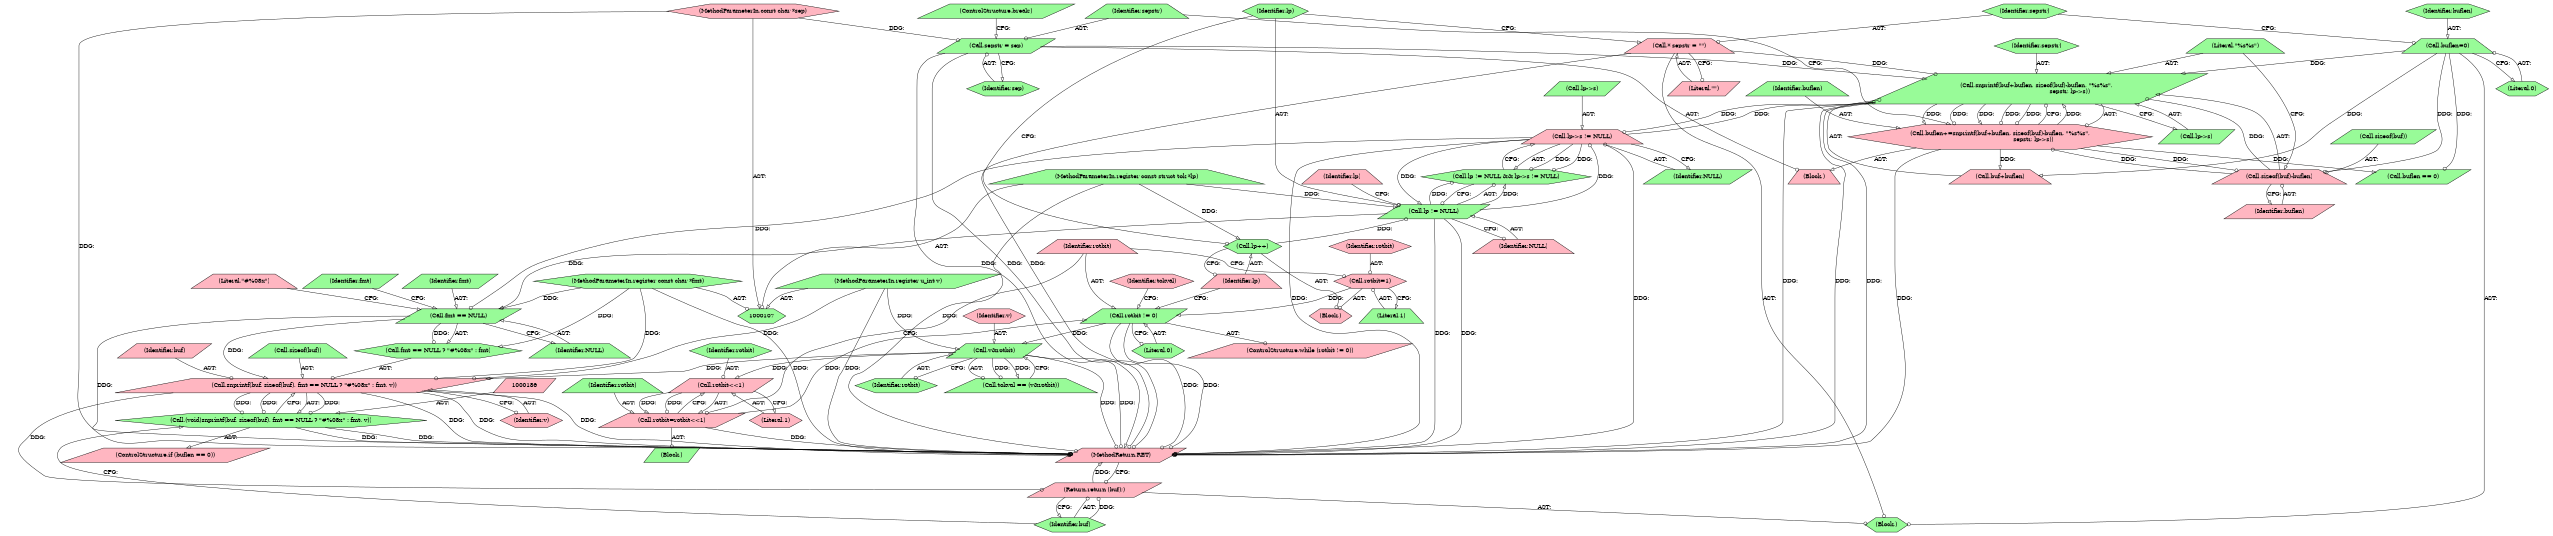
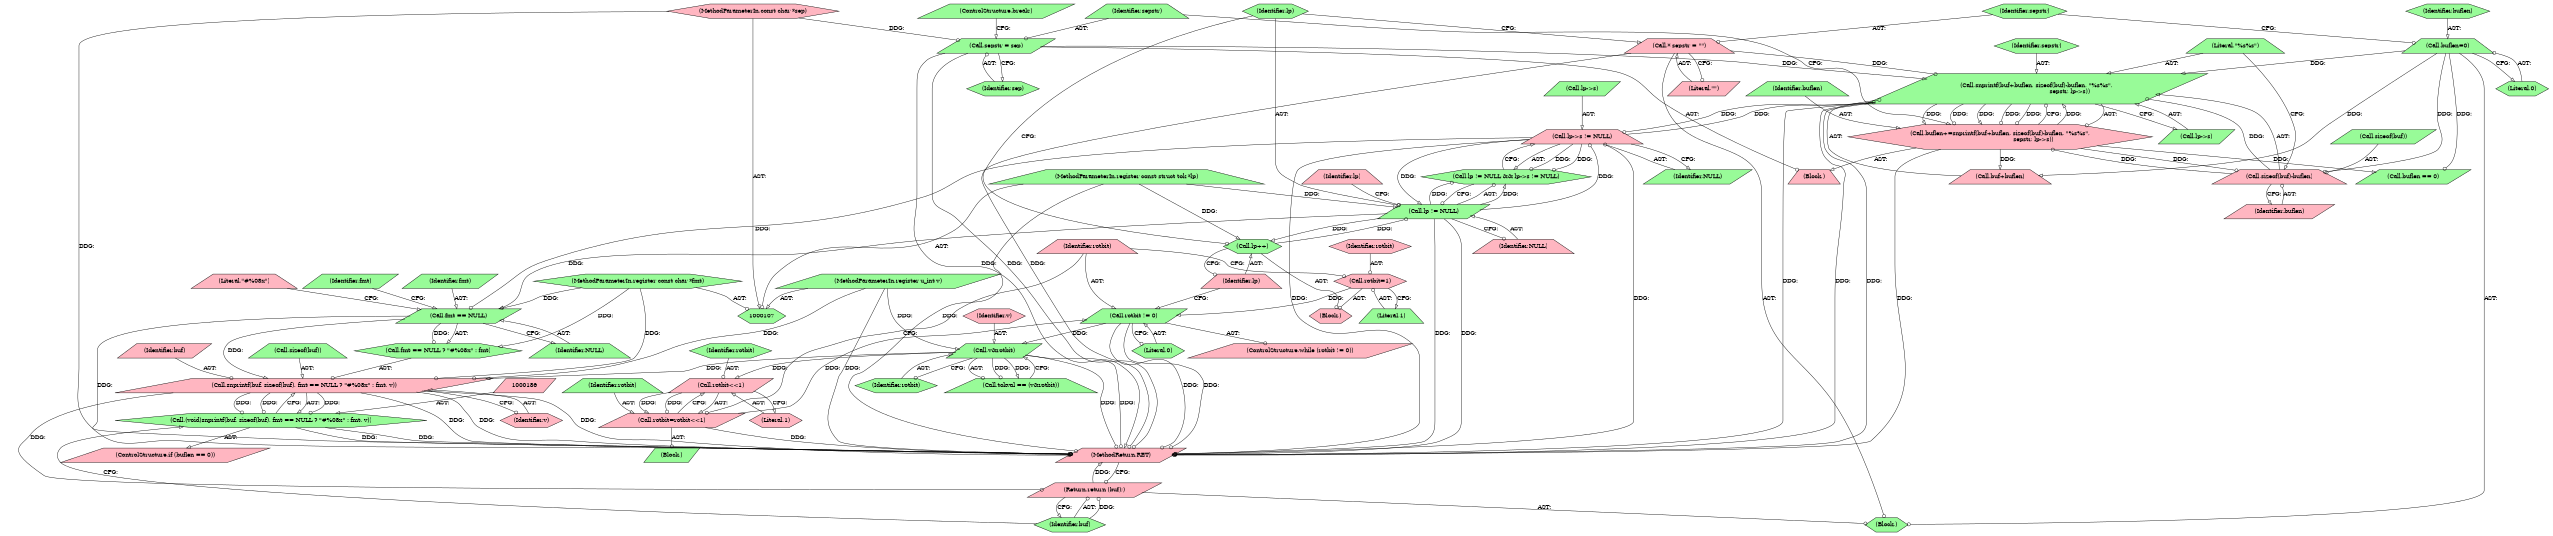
  digraph {
    node [fillcolor=palegreen shape=parallelogram style=filled]
    edge [arrowhead=odot]
    n1 [fillcolor=lightpink label="(Call,snprintf(buf, sizeof(buf), fmt == NULL ? \"#%08x\" : fmt, v))"]
    n2 [label="(Call,(void)snprintf(buf, sizeof(buf), fmt == NULL ? \"#%08x\" : fmt, v))" shape=hexagon]
    n3 [fillcolor=lightpink label="(Return,return (buf);)"]
    n4 [fillcolor=lightpink label="(MethodReturn,RET)"]
    n5 [fillcolor=lightpink label="(Identifier,v)" shape=hexagon]
    n6 [fillcolor=lightpink label="(ControlStructure,if (buflen == 0))"]
    n7 [label="(Block,)" shape=hexagon]
    n8 [label="(Identifier,buf)" shape=hexagon]
    n9 [label="(Call,fmt == NULL)"]
    n10 [label="(Call,fmt == NULL ? \"#%08x\" : fmt)" shape=hexagon]
    n11 [label="(Identifier,NULL)" shape=trapezium]
    n12 [label="(MethodParameterIn,register const char *fmt)" shape=hexagon]
    1000107 [shape=hexagon]
    n14 [fillcolor=lightpink label="(Call,lp->s != NULL)" shape=trapezium]
    n15 [label="(Call,snprintf(buf+buflen, sizeof(buf)-buflen, \"%s%s\",\n                                     sepstr, lp->s))"]
    n16 [label="(Call,lp != NULL)"]
    n17 [label="(Identifier,NULL)"]
    n18 [label="(Call,lp != NULL && lp->s != NULL)" shape=hexagon]
    n19 [fillcolor=lightpink label="(Call,buflen+=snprintf(buf+buflen, sizeof(buf)-buflen, \"%s%s\",\n                                     sepstr, lp->s))" shape=hexagon]
    n20 [label="(Call,lp->s)"]
    n21 [label="(Call,lp++)" shape=hexagon]
    n22 [fillcolor=lightpink label="(Identifier,NULL)" shape=trapezium]
    n23 [fillcolor=lightpink label="(Call,sizeof(buf)-buflen)" shape=trapezium]
    n24 [fillcolor=lightpink label="(Block,)" shape=trapezium]
    n25 [label="(Call,buflen == 0)"]
    n26 [fillcolor=lightpink label="(Call,buf+buflen)" shape=trapezium]
    n27 [fillcolor=lightpink label="(Identifier,buflen)"]
    n28 [label="(Call,buflen=0)" shape=trapezium]
    n29 [label="(Literal,0)" shape=hexagon]
    n30 [fillcolor=lightpink label="(Call,* sepstr = \"\")" shape=trapezium]
    n31 [fillcolor=lightpink label="(Literal,\"\")"]
    n32 [label="(Call,sepstr = sep)"]
    n33 [label="(Identifier,sep)" shape=hexagon]
    n34 [fillcolor=lightpink label="(MethodParameterIn,const char *sep)" shape=hexagon]
    n35 [fillcolor=lightpink label="(Identifier,lp)" shape=trapezium]
    n36 [fillcolor=lightpink label="(Block,)" shape=hexagon]
    n37 [label="(Call,rotbit != 0)"]
    n38 [label="(MethodParameterIn,register const struct tok *lp)" shape=trapezium]
    n39 [label="(Call,v&rotbit)"]
    n40 [fillcolor=lightpink label="(Call,rotbit<<1)"]
    n41 [label="(Identifier,rotbit)" shape=hexagon]
    n42 [label="(Call,tokval == (v&rotbit))" shape=trapezium]
    n43 [fillcolor=lightpink label="(Call,rotbit=rotbit<<1)"]
    n44 [fillcolor=lightpink label="(Literal,1)" shape=hexagon]
    n45 [label="(MethodParameterIn,register u_int v)"]
    n46 [fillcolor=lightpink label="(ControlStructure,while (rotbit != 0))"]
    n47 [label="(Literal,0)" shape=hexagon]
    n48 [fillcolor=lightpink label="(Call,rotbit=1)" shape=hexagon]
    n49 [label="(Literal,1)" shape=trapezium]
    n50 [label="(Block,)"]
    n51 [label="(Identifier,sepstr)" shape=hexagon]
-   n52 [fillcolor=lightpink label="(Identifier,tokval)" shape=hexagon]
    n53 [fillcolor=lightpink label="(Identifier,rotbit)" shape=hexagon]
    n54 [label="(Call,sizeof(buf))"]
    n55 [label="(Identifier,buflen)" shape=hexagon]
    n56 [label="(Identifier,rotbit)" shape=trapezium]
    n57 [label="(Identifier,sepstr)" shape=hexagon]
    n58 [label="(Identifier,rotbit)" shape=hexagon]
    n59 [fillcolor=lightpink label="(Identifier,lp)" shape=trapezium]
    n60 [label="(Call,lp->s)"]
    n61 [label="(Literal,\"%s%s\")" shape=trapezium]
    n62 [label="(Identifier,sepstr)" shape=trapezium]
    n63 [label="(Identifier,fmt)"]
    n64 [label="(Identifier,buflen)" shape=trapezium]
    n65 [label="(Call,sizeof(buf))" shape=trapezium]
    n66 [label="(ControlStructure,break;)"]
    n67 [fillcolor=lightpink label="(Literal,\"#%08x\")" shape=trapezium]
    n68 [fillcolor=lightpink label="(Identifier,rotbit)" shape=trapezium]
    n69 [fillcolor=lightpink label="(Identifier,v)" shape=hexagon]
    n70 [label="(Identifier,fmt)"]
    n71 [label="(Identifier,lp)" shape=hexagon]
    n72 [fillcolor=lightpink label="(Identifier,buf)"]
    1000186 [fillcolor=lightpink]
    n1 -> n2 [arrowhead=onormal label="AST: "]
    n1 -> n2 [label="DDG: "]
    n1 -> n2 [label="DDG: "]
    n1 -> n2 [label="DDG: "]
    n1 -> n3 [label="DDG: "]
    n1 -> n4 [label="DDG: "]
    n1 -> n4 [label="DDG: "]
    n1 -> n4 [label="DDG: "]
    n1 -> n5 [label="CFG: "]
    n2 -> n1 [arrowhead=onormal label="CFG: "]
    n2 -> n4 [arrowhead=onormal label="DDG: "]
    n2 -> n4 [label="DDG: "]
    n2 -> n6 [arrowhead=onormal label="AST: "]
    n3 -> n4 [arrowhead=onormal label="DDG: "]
    n3 -> n7 [label="AST: "]
    n3 -> n8 [arrowhead=onormal label="CFG: "]
    n4 -> n3 [label="CFG: "]
    n5 -> n1 [arrowhead=onormal label="AST: "]
    n8 -> n2 [arrowhead=onormal label="CFG: "]
    n8 -> n3 [label="AST: "]
    n8 -> n3 [label="DDG: "]
    n9 -> n1 [arrowhead=onormal label="DDG: "]
    n9 -> n4 [arrowhead=onormal label="DDG: "]
    n9 -> n10 [arrowhead=onormal label="AST: "]
    n9 -> n10 [label="DDG: "]
    n9 -> n11 [arrowhead=onormal label="CFG: "]
    n10 -> n1 [label="AST: "]
    n11 -> n9 [arrowhead=onormal label="AST: "]
    n12 -> n1 [label="DDG: "]
-   n12 -> n4 [label="DDG: "]
    n12 -> n9 [arrowhead=onormal label="DDG: "]
    n12 -> n10 [arrowhead=onormal label="DDG: "]
    n12 -> 1000107 [label="AST: "]
    n14 -> n4 [label="DDG: "]
    n14 -> n4 [label="DDG: "]
    n14 -> n9 [label="DDG: "]
    n14 -> n15 [label="DDG: "]
    n14 -> n16 [arrowhead=onormal label="DDG: "]
    n14 -> n17 [arrowhead=onormal label="CFG: "]
    n14 -> n18 [arrowhead=onormal label="AST: "]
    n14 -> n18 [label="DDG: "]
    n14 -> n18 [label="DDG: "]
    n15 -> n4 [label="DDG: "]
    n15 -> n4 [arrowhead=onormal label="DDG: "]
    n15 -> n4 [arrowhead=onormal label="DDG: "]
    n15 -> n14 [label="DDG: "]
    n15 -> n19 [label="AST: "]
    n15 -> n19 [arrowhead=onormal label="DDG: "]
    n15 -> n19 [label="DDG: "]
    n15 -> n19 [arrowhead=onormal label="DDG: "]
    n15 -> n19 [label="DDG: "]
    n15 -> n19 [label="DDG: "]
    n15 -> n20 [arrowhead=onormal label="CFG: "]
    n16 -> n4 [arrowhead=onormal label="DDG: "]
    n16 -> n4 [label="DDG: "]
    n16 -> n9 [arrowhead=onormal label="DDG: "]
    n16 -> n14 [label="DDG: "]
    n16 -> n18 [label="AST: "]
    n16 -> n18 [arrowhead=onormal label="DDG: "]
    n16 -> n18 [label="DDG: "]
+   n16 -> n21 [arrowhead=onormal label="DDG: "]
    n16 -> n22 [label="CFG: "]
    n17 -> n14 [label="AST: "]
    n18 -> n14 [arrowhead=onormal label="CFG: "]
    n18 -> n16 [label="CFG: "]
    n19 -> n4 [label="DDG: "]
    n19 -> n15 [label="CFG: "]
    n19 -> n15 [arrowhead=onormal label="DDG: "]
    n19 -> n23 [label="DDG: "]
    n19 -> n24 [arrowhead=onormal label="AST: "]
    n19 -> n25 [arrowhead=onormal label="DDG: "]
    n19 -> n26 [arrowhead=onormal label="DDG: "]
    n20 -> n15 [arrowhead=onormal label="AST: "]
    n21 -> n16 [label="DDG: "]
    n21 -> n35 [label="CFG: "]
    n21 -> n36 [label="AST: "]
    n22 -> n16 [arrowhead=onormal label="AST: "]
    n23 -> n15 [arrowhead=onormal label="AST: "]
    n23 -> n15 [label="DDG: "]
    n23 -> n19 [label="DDG: "]
    n23 -> n27 [arrowhead=onormal label="CFG: "]
    n26 -> n15 [label="AST: "]
    n27 -> n23 [label="AST: "]
    n28 -> n7 [label="AST: "]
    n28 -> n15 [arrowhead=onormal label="DDG: "]
    n28 -> n23 [label="DDG: "]
    n28 -> n25 [label="DDG: "]
    n28 -> n26 [arrowhead=onormal label="DDG: "]
    n28 -> n29 [arrowhead=onormal label="CFG: "]
    n29 -> n28 [label="AST: "]
    n30 -> n4 [label="DDG: "]
    n30 -> n7 [label="AST: "]
    n30 -> n15 [label="DDG: "]
    n30 -> n31 [label="CFG: "]
    n31 -> n30 [arrowhead=onormal label="AST: "]
    n32 -> n4 [arrowhead=onormal label="DDG: "]
    n32 -> n4 [label="DDG: "]
    n32 -> n15 [arrowhead=onormal label="DDG: "]
    n32 -> n24 [label="AST: "]
    n32 -> n33 [arrowhead=onormal label="CFG: "]
    n33 -> n32 [label="AST: "]
    n34 -> n4 [label="DDG: "]
    n34 -> 1000107 [arrowhead=onormal label="AST: "]
    n34 -> n32 [label="DDG: "]
    n35 -> n21 [arrowhead=onormal label="AST: "]
    n35 -> n37 [arrowhead=onormal label="CFG: "]
    n37 -> n4 [label="DDG: "]
    n37 -> n4 [label="DDG: "]
    n37 -> n39 [arrowhead=onormal label="DDG: "]
    n37 -> n46 [label="AST: "]
    n37 -> n47 [label="CFG: "]
    n38 -> n4 [label="DDG: "]
    n38 -> 1000107 [label="AST: "]
    n38 -> n16 [arrowhead=onormal label="DDG: "]
    n38 -> n21 [arrowhead=onormal label="DDG: "]
    n39 -> n1 [arrowhead=onormal label="DDG: "]
    n39 -> n4 [label="DDG: "]
    n39 -> n4 [label="DDG: "]
    n39 -> n40 [arrowhead=onormal label="DDG: "]
    n39 -> n41 [label="CFG: "]
    n39 -> n42 [label="AST: "]
    n39 -> n42 [label="DDG: "]
    n39 -> n42 [arrowhead=onormal label="DDG: "]
    n40 -> n43 [arrowhead=onormal label="AST: "]
    n40 -> n43 [arrowhead=onormal label="DDG: "]
    n40 -> n43 [label="DDG: "]
    n40 -> n44 [arrowhead=onormal label="CFG: "]
    n41 -> n39 [arrowhead=onormal label="AST: "]
    n42 -> n39 [arrowhead=onormal label="CFG: "]
    n43 -> n4 [label="DDG: "]
    n43 -> n37 [arrowhead=onormal label="DDG: "]
    n43 -> n40 [arrowhead=onormal label="CFG: "]
    n43 -> n50 [label="AST: "]
    n44 -> n40 [arrowhead=onormal label="AST: "]
    n45 -> n1 [label="DDG: "]
    n45 -> n4 [label="DDG: "]
    n45 -> 1000107 [arrowhead=onormal label="AST: "]
    n45 -> n39 [arrowhead=onormal label="DDG: "]
    n47 -> n37 [arrowhead=onormal label="AST: "]
    n48 -> n36 [label="AST: "]
    n48 -> n37 [arrowhead=onormal label="DDG: "]
    n48 -> n49 [arrowhead=onormal label="CFG: "]
    n49 -> n48 [label="AST: "]
    n51 -> n28 [label="CFG: "]
    n51 -> n30 [label="AST: "]
-   n52 -> n37 [arrowhead=onormal label="CFG: "]
    n53 -> n48 [label="AST: "]
    n54 -> n23 [label="AST: "]
    n55 -> n28 [arrowhead=onormal label="AST: "]
    n56 -> n43 [arrowhead=onormal label="AST: "]
    n57 -> n15 [arrowhead=onormal label="AST: "]
    n58 -> n40 [label="AST: "]
    n59 -> n16 [label="CFG: "]
    n60 -> n14 [arrowhead=onormal label="AST: "]
    n61 -> n15 [arrowhead=onormal label="AST: "]
    n61 -> n23 [arrowhead=onormal label="CFG: "]
    n62 -> n19 [arrowhead=onormal label="CFG: "]
    n62 -> n32 [label="AST: "]
    n63 -> n9 [arrowhead=onormal label="AST: "]
    n64 -> n19 [arrowhead=onormal label="AST: "]
    n65 -> n1 [arrowhead=onormal label="AST: "]
    n66 -> n32 [arrowhead=onormal label="CFG: "]
    n67 -> n9 [arrowhead=onormal label="CFG: "]
    n68 -> n37 [arrowhead=onormal label="AST: "]
    n68 -> n43 [label="CFG: "]
    n68 -> n48 [label="CFG: "]
    n69 -> n39 [arrowhead=onormal label="AST: "]
    n70 -> n9 [arrowhead=onormal label="CFG: "]
    n71 -> n16 [label="AST: "]
    n71 -> n21 [label="CFG: "]
    n71 -> n30 [arrowhead=onormal label="CFG: "]
    n72 -> n1 [label="AST: "]
    1000186 -> n2 [arrowhead=onormal label="AST: "]
  }
